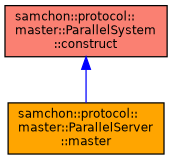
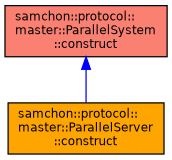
  digraph {
    rankdir=TB
    node [color=black fontname=Helvetica fontsize=10 shape=record style=filled]
    n1 [fillcolor=salmon fontcolor=black height=0.2 label="samchon::protocol::\lmaster::ParallelSystem\l::construct" width=0.4]
-   n2 [fillcolor=orange height=0.2 label="samchon::protocol::\lmaster::ParallelServer\l::master" width=0.4]
+   n2 [fillcolor=orange height=0.2 label="samchon::protocol::\lmaster::ParallelServer\l::construct" width=0.4]
    n1 -> n2 [color=blue dir=back fontname=Helvetica fontsize=10 labelfontname=Helvetica labelfontsize=10 style=solid]
  }
